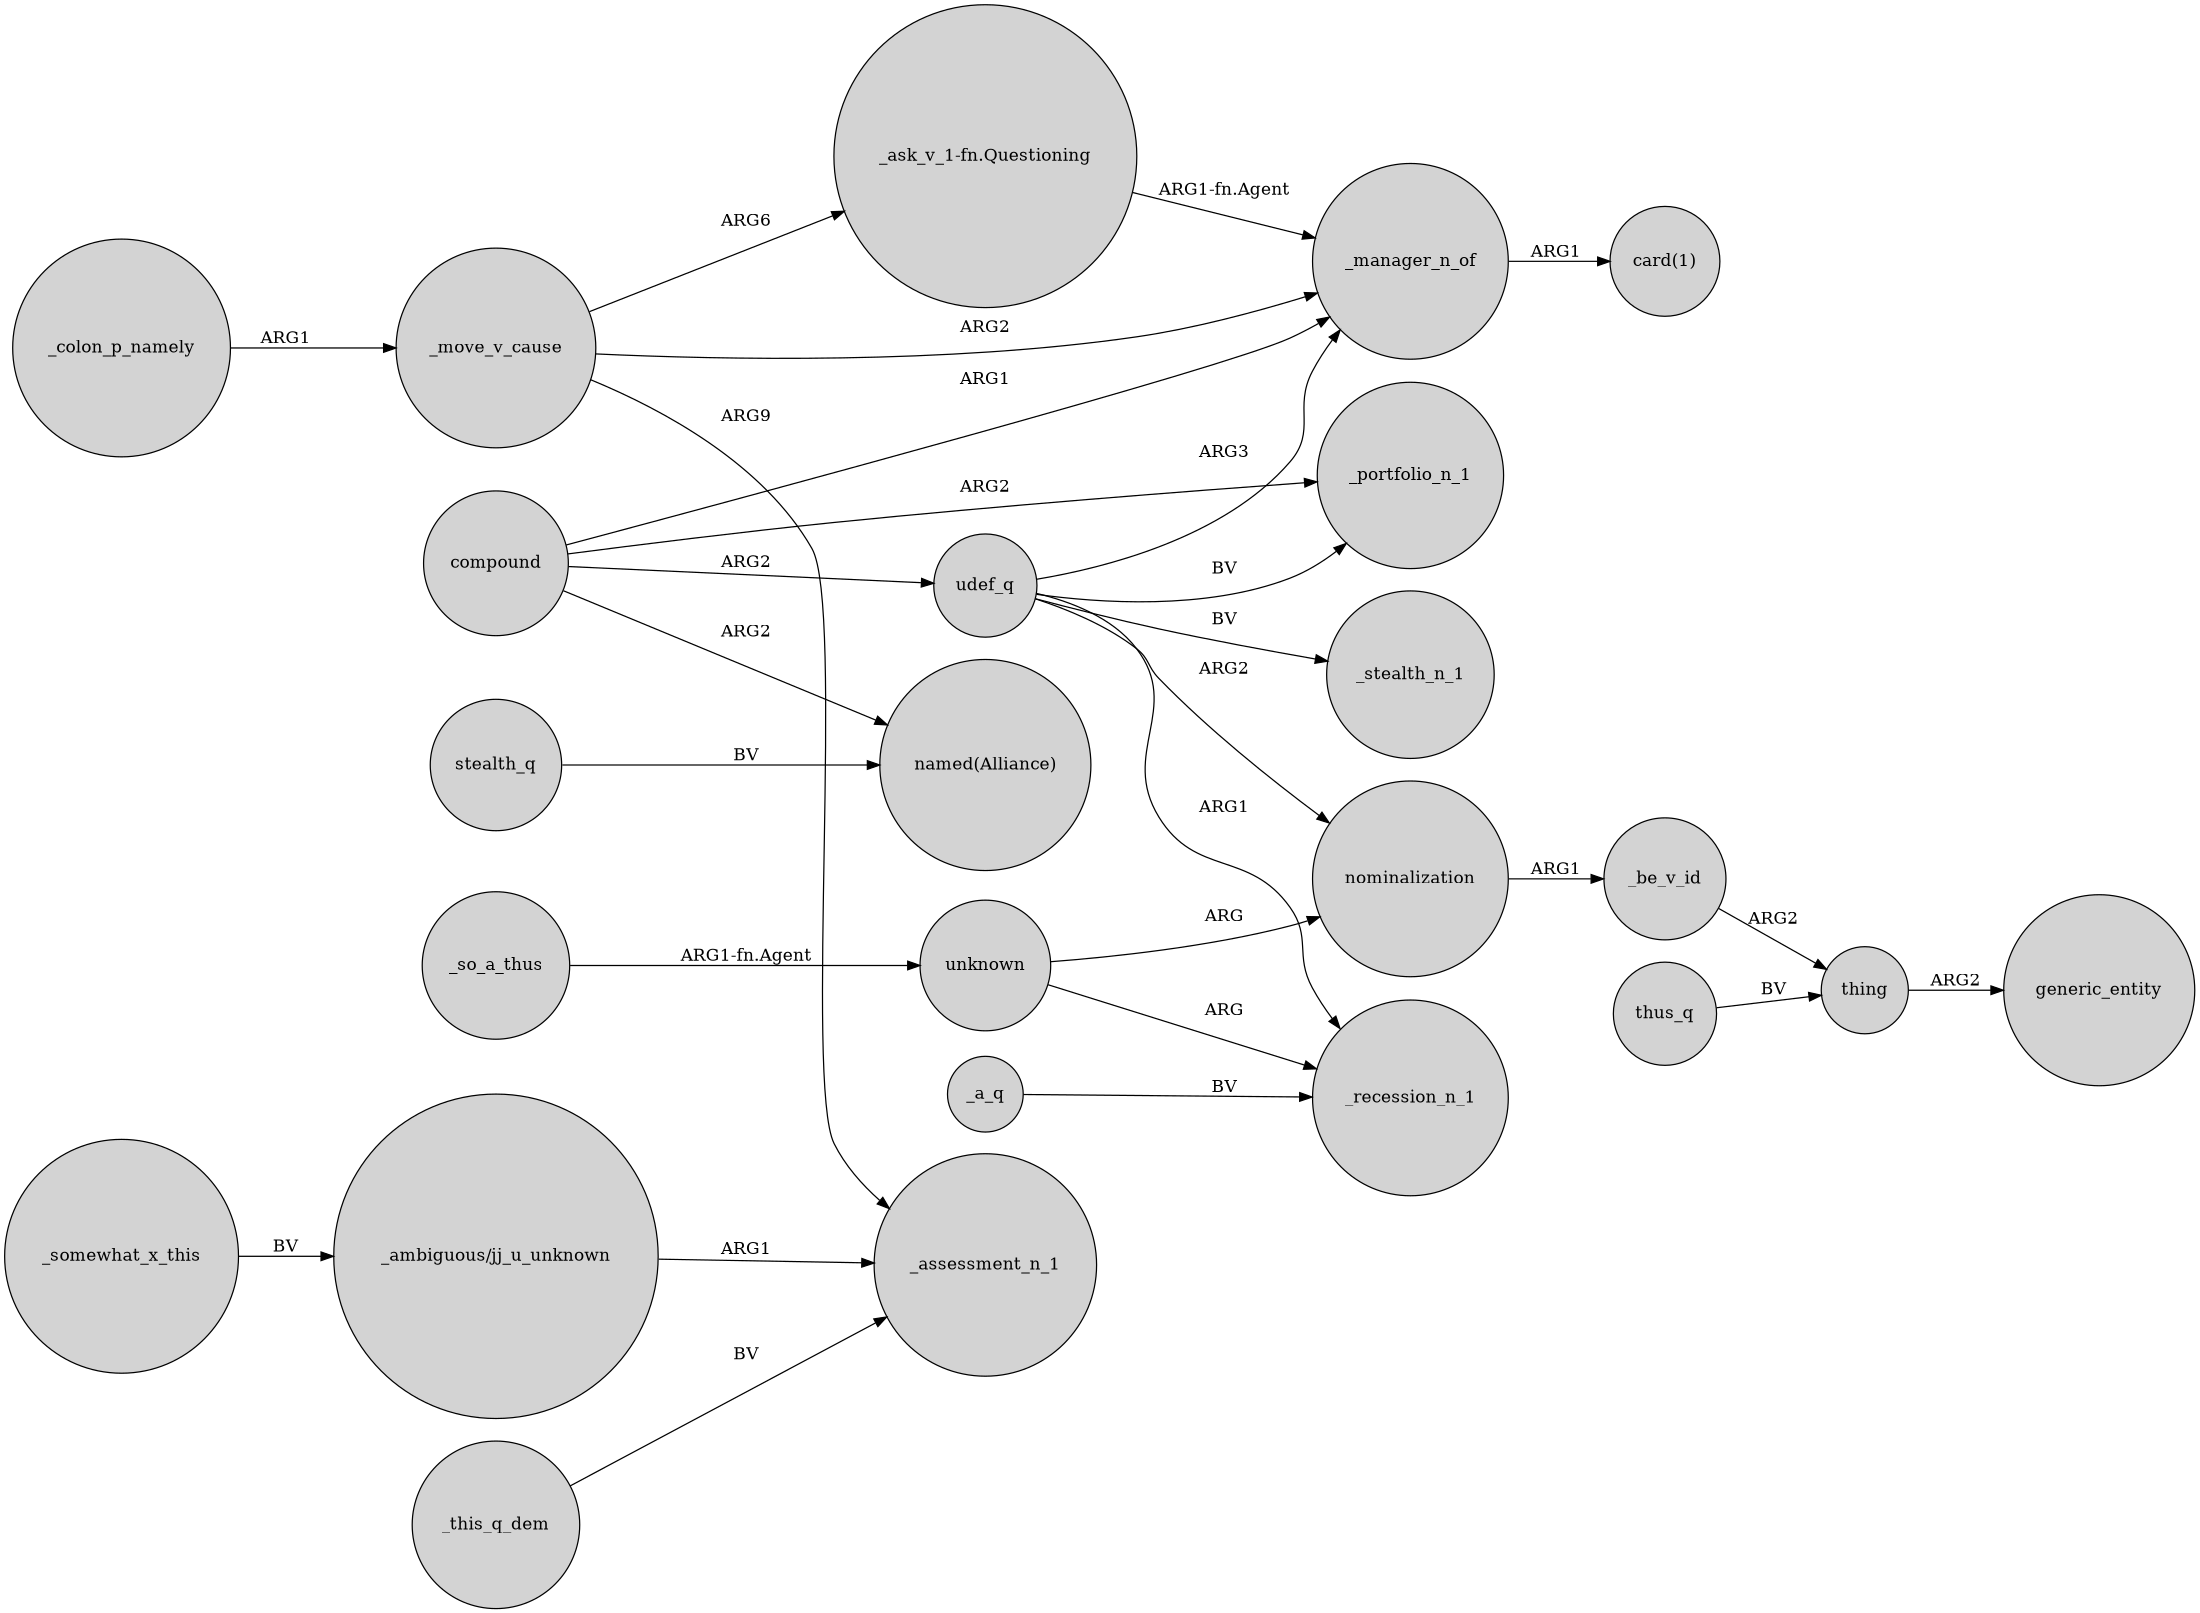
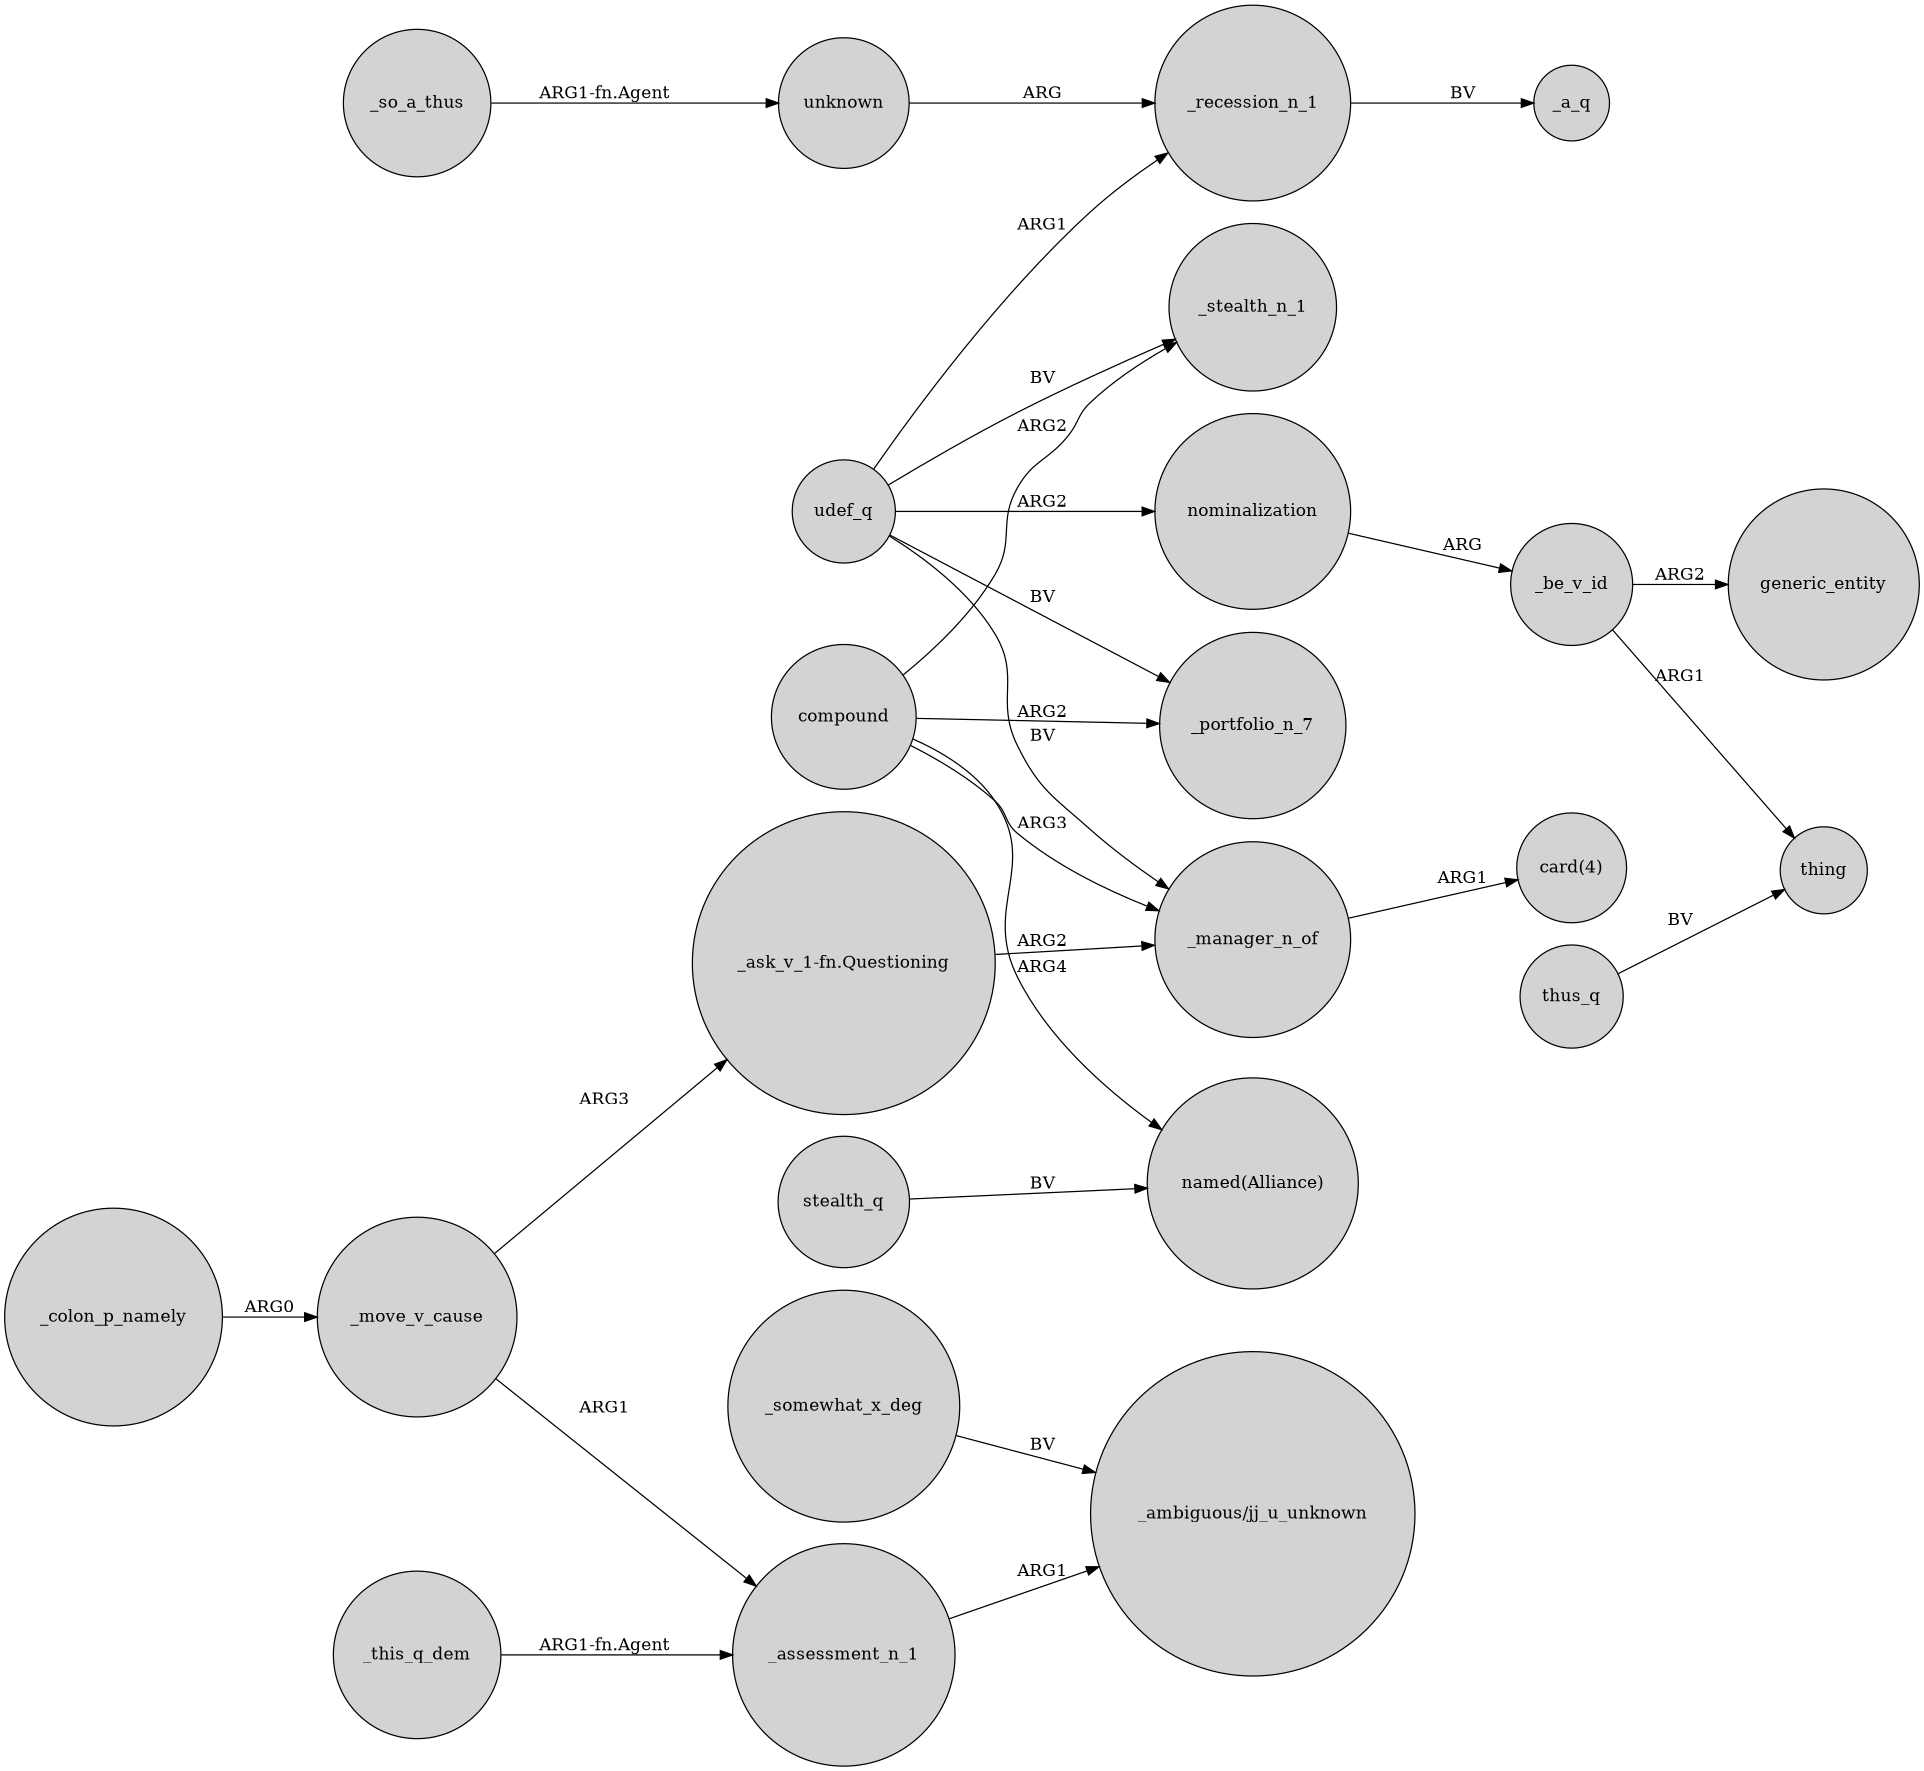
  digraph {
    rankdir=LR
    node [shape=circle style=filled]
    _colon_p_namely
    _move_v_cause
    _manager_n_of
    "_ask_v_1-fn.Questioning"
    _assessment_n_1
-   "card(1)"
+   "card(1)" [label="card(4)"]
    compound
-   _portfolio_n_1
+   _portfolio_n_1 [label=_portfolio_n_7]
    "named(Alliance)"
    _stealth_n_1
    unknown
    _recession_n_1
    nominalization
    _be_v_id
    generic_entity
    thing
    n17 [label=stealth_q]
-   _somewhat_x_deg [label=_somewhat_x_this]
+   _somewhat_x_deg
    "_ambiguous/jj_u_unknown"
    _this_q_dem
    n21 [label=thus_q]
    udef_q
    _a_q
    _so_a_thus
-   _colon_p_namely -> _move_v_cause [label=ARG1]
-   _move_v_cause -> _manager_n_of [label=ARG2]
-   _move_v_cause -> "_ask_v_1-fn.Questioning" [label=ARG6]
-   _move_v_cause -> _assessment_n_1 [label=ARG9]
+   _colon_p_namely -> _move_v_cause [label=ARG0]
+   _move_v_cause -> "_ask_v_1-fn.Questioning" [label=ARG3]
+   _move_v_cause -> _assessment_n_1 [label=ARG1]
    _manager_n_of -> "card(1)" [label=ARG1]
-   "_ask_v_1-fn.Questioning" -> _manager_n_of [label="ARG1-fn.Agent"]
-   compound -> _manager_n_of [label=ARG1]
+   "_ask_v_1-fn.Questioning" -> _manager_n_of [label=ARG2]
+   compound -> _manager_n_of [label=ARG3]
    compound -> _portfolio_n_1 [label=ARG2]
-   compound -> "named(Alliance)" [label=ARG2]
-   compound -> udef_q [label=ARG2]
+   compound -> "named(Alliance)" [label=ARG4]
+   compound -> _stealth_n_1 [label=ARG2]
    unknown -> _recession_n_1 [label=ARG]
-   unknown -> nominalization [label=ARG]
-   nominalization -> _be_v_id [label=ARG1]
-   thing -> generic_entity [label=ARG2]
-   _be_v_id -> thing [label=ARG2]
+   nominalization -> _be_v_id [label=ARG]
+   _be_v_id -> generic_entity [label=ARG2]
+   _be_v_id -> thing [label=ARG1]
    n17 -> "named(Alliance)" [label=BV]
    _somewhat_x_deg -> "_ambiguous/jj_u_unknown" [label=BV]
-   "_ambiguous/jj_u_unknown" -> _assessment_n_1 [label=ARG1]
-   _this_q_dem -> _assessment_n_1 [label=BV]
+   _assessment_n_1 -> "_ambiguous/jj_u_unknown" [label=ARG1]
+   _this_q_dem -> _assessment_n_1 [label="ARG1-fn.Agent"]
    n21 -> thing [label=BV]
-   udef_q -> _manager_n_of [label=ARG3]
+   udef_q -> _manager_n_of [label=BV]
    udef_q -> _portfolio_n_1 [label=BV]
    udef_q -> _stealth_n_1 [label=BV]
    udef_q -> _recession_n_1 [label=ARG1]
    udef_q -> nominalization [label=ARG2]
-   _a_q -> _recession_n_1 [label=BV]
+   _recession_n_1 -> _a_q [label=BV]
    _so_a_thus -> unknown [label="ARG1-fn.Agent"]
  }
